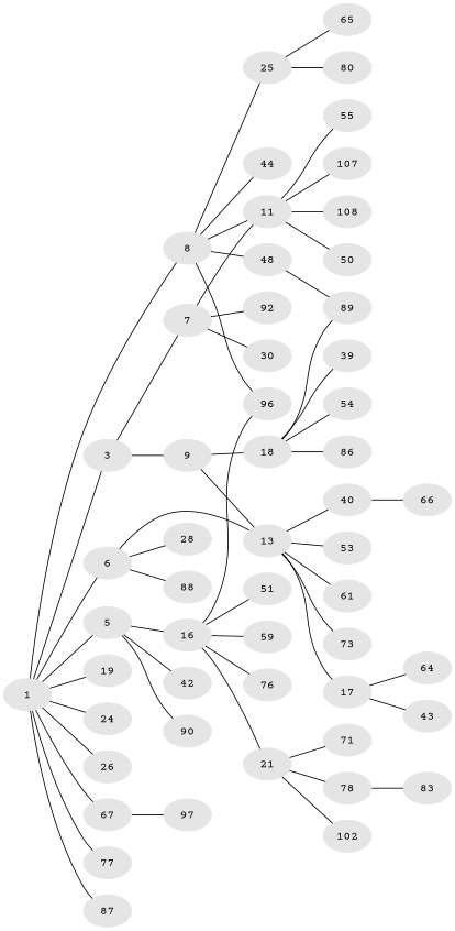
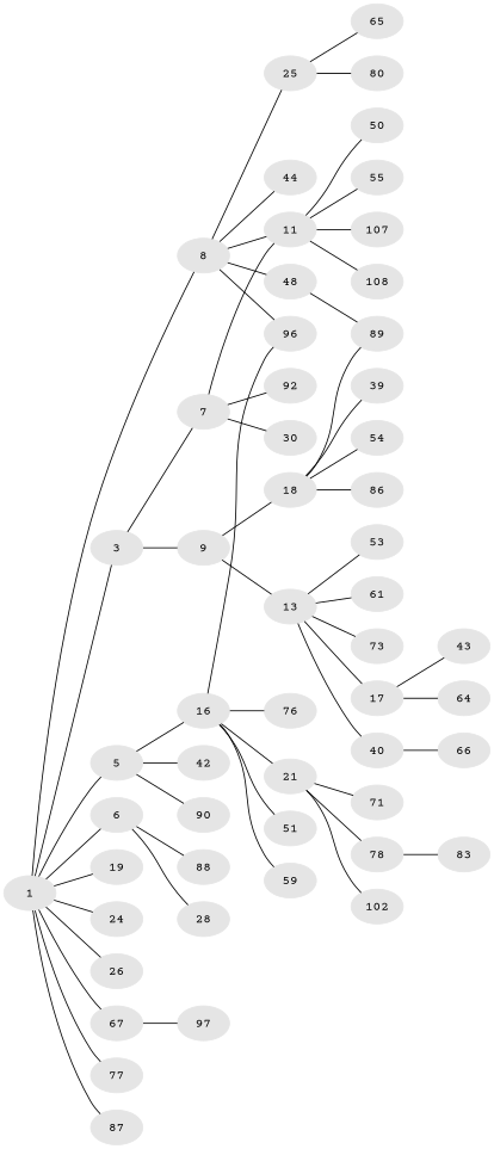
  graph {
    fontname="Courier Prime"
    rankdir=LR
    node [color=gray90 fontname="Courier Prime" style=filled]
    edge [fontname="Courier Prime"]
    1 [super="+68+14+2"]
    3 [super="+60"]
    5
    6
    8 [super="+12"]
    19 [super="+22"]
    24
    26
    67
    n10 [label=77 super="+103+94"]
    87
    7 [super="+31+10+58"]
    9 [super="+95"]
    16 [super="+20"]
    42
    90
    13 [super="+46+104+77+57"]
    28
    88
    11 [super="+43+32+37"]
    25 [super="+29"]
    44
    48
    96
    97
    30 [super="+81"]
    92
    18 [super="+36"]
    21 [super="+100+56"]
    51
    59
    76
    17 [super="+106+23"]
    40
    53
    61 [super="+98+75"]
    73
    50
    55 [super="+93"]
    107
    108
    65
    80
    89
    39 [super="+52"]
    54
    86
    n48 [label=43 super="+45"]
    64 [super="+79"]
    66
    71
    78 [super="+82"]
    102
    83
    1 -- 3
    1 -- 5
    1 -- 6
    1 -- 8
    1 -- 19
    1 -- 24
    1 -- 26
    1 -- 67
    1 -- n10
    1 -- 87
    3 -- 7
    3 -- 9
    5 -- 16
    5 -- 42
    5 -- 90
-   6 -- 13
    6 -- 28
    6 -- 88
    8 -- 11
    8 -- 25
    8 -- 44
    8 -- 48
    8 -- 96
    67 -- 97
    7 -- 11
    7 -- 30
    7 -- 92
    9 -- 13
    9 -- 18
    16 -- 96
    16 -- 21
    16 -- 51
    16 -- 59
    16 -- 76
    13 -- 17
    13 -- 40
    13 -- 53
    13 -- 61
    13 -- 73
    11 -- 50
    11 -- 55
    11 -- 107
    11 -- 108
    25 -- 65
    25 -- 80
    48 -- 89
    18 -- 89
    18 -- 39
    18 -- 54
    18 -- 86
    21 -- 71
    21 -- 78
    21 -- 102
    17 -- n48
    17 -- 64
    40 -- 66
    78 -- 83
  }
